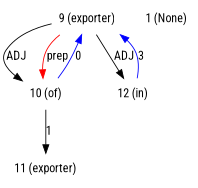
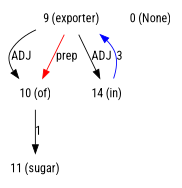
  digraph {
    fontname="Roboto Condensed"
    node [fontname="Roboto Condensed" shape=plaintext]
    edge [dir=forward fontname="Roboto Condensed"]
    n1 [label="9 (exporter)"]
    n2 [label="10 (of)"]
-   n3 [label="12 (in)"]
-   n4 [label="11 (exporter)"]
-   n5 [label="1 (None)"]
+   n3 [label="14 (in)"]
+   n4 [label="11 (sugar)"]
+   n5 [label="0 (None)"]
    n1 -> n2 [label=ADJ]
    n1 -> n2 [color=red label=prep]
    n1 -> n3 [label=ADJ]
-   n2 -> n1 [color=blue label=0]
    n2 -> n4 [label=1]
    n3 -> n1 [color=blue label=3]
  }
